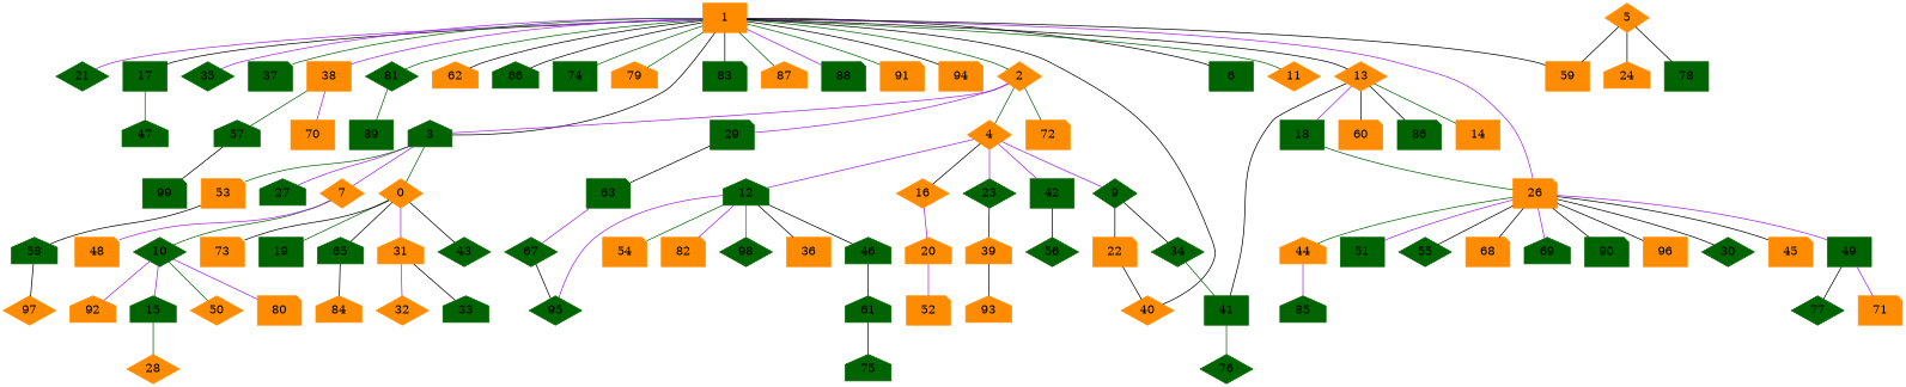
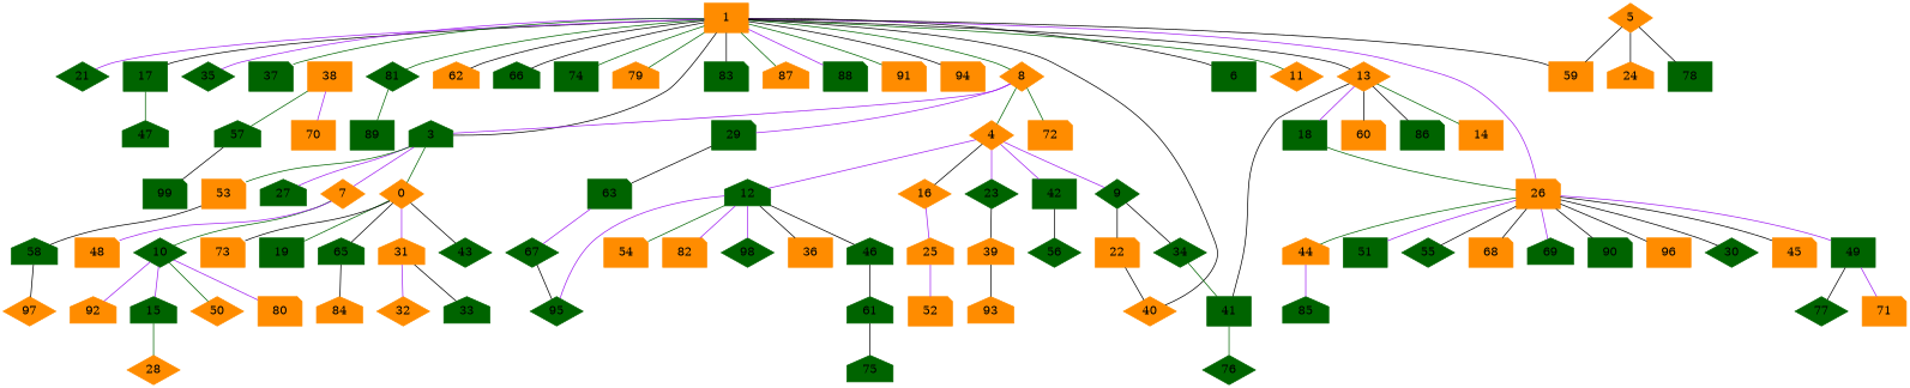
  graph {
    node [color=darkgreen shape=diamond style=filled]
    edge [color=black]
    1 [color=darkorange shape=box]
-   2 [color=darkorange]
+   2 [color=darkorange label=8]
    3 [shape=house]
    6 [shape=box]
    11 [color=darkorange]
    13 [color=darkorange]
    17 [shape=box]
    21
    26 [color=darkorange shape=note]
    35
    37 [shape=note]
    38 [color=darkorange shape=box]
    40 [color=darkorange]
    62 [color=darkorange shape=house]
    66 [shape=house]
    74 [shape=box]
    79 [color=darkorange shape=house]
    81
    83 [shape=note]
    87 [color=darkorange shape=house]
    88 [shape=note]
    91 [color=darkorange shape=note]
    94 [color=darkorange shape=note]
    59 [color=darkorange shape=box]
    4 [color=darkorange]
    29 [shape=note]
    72 [color=darkorange shape=note]
    7 [color=darkorange]
    n29 [color=darkorange label=0]
    27 [shape=house]
    53 [color=darkorange shape=note]
    5 [color=darkorange]
    24 [color=darkorange shape=house]
    78 [shape=box]
    14 [color=darkorange shape=box]
    18 [shape=box]
    41 [shape=box]
    60 [color=darkorange shape=note]
    86 [shape=note]
    47 [shape=house]
    30
    44 [color=darkorange shape=house]
    45 [color=darkorange shape=note]
    49 [shape=box]
    51 [shape=box]
    55
    68 [color=darkorange shape=note]
    69 [shape=house]
    90 [shape=note]
    96 [color=darkorange shape=box]
    57 [shape=house]
    70 [color=darkorange shape=box]
    89 [shape=box]
    9
    12 [shape=house]
    16 [color=darkorange]
    23
    42 [shape=box]
    63 [shape=note]
    10
    48 [color=darkorange shape=note]
    19 [shape=box]
    31 [color=darkorange shape=house]
    43
    65 [shape=house]
    73 [color=darkorange shape=note]
    58 [shape=house]
    22 [color=darkorange shape=note]
    34
    36 [color=darkorange shape=box]
    46 [shape=house]
    54 [color=darkorange shape=note]
    82 [color=darkorange shape=note]
    95
    98
-   20 [color=darkorange shape=house]
+   20 [color=darkorange shape=house label=25]
    39 [color=darkorange shape=house]
    56
    15 [shape=house]
    50 [color=darkorange]
    80 [color=darkorange shape=note]
    92 [color=darkorange shape=house]
    32 [color=darkorange]
    33 [shape=house]
    84 [color=darkorange shape=house]
    28 [color=darkorange]
    61 [shape=house]
    76
    52 [color=darkorange shape=note]
    93 [color=darkorange shape=house]
    85 [shape=house]
    71 [color=darkorange shape=note]
    77
    67
    99 [shape=note]
    75 [shape=house]
    97 [color=darkorange]
    1 -- 2 [color=darkgreen]
    1 -- 3
    1 -- 6
    1 -- 11 [color=darkgreen]
    1 -- 13
    1 -- 17
    1 -- 21 [color=purple]
    1 -- 26 [color=purple]
    1 -- 35 [color=purple]
    1 -- 37 [color=darkgreen]
-   1 -- 38 [color=purple]
    1 -- 40
    1 -- 62
    1 -- 66
    1 -- 74 [color=darkgreen]
    1 -- 79 [color=darkgreen]
    1 -- 81 [color=darkgreen]
    1 -- 83
    1 -- 87 [color=darkgreen]
    1 -- 88 [color=purple]
    1 -- 91 [color=darkgreen]
    1 -- 94
    1 -- 59
    2 -- 3 [color=purple]
    2 -- 4 [color=darkgreen]
    2 -- 29 [color=purple]
    2 -- 72 [color=darkgreen]
    3 -- 7 [color=purple]
    3 -- n29 [color=darkgreen]
    3 -- 27 [color=purple]
    3 -- 53 [color=darkgreen]
    13 -- 14 [color=darkgreen]
    13 -- 18 [color=purple]
    13 -- 41
    13 -- 60
    13 -- 86
    17 -- 47 [color=darkgreen]
    26 -- 30
    26 -- 44 [color=darkgreen]
    26 -- 45
    26 -- 49 [color=purple]
    26 -- 51 [color=purple]
    26 -- 55
    26 -- 68
    26 -- 69 [color=purple]
    26 -- 90
    26 -- 96
    38 -- 57 [color=darkgreen]
    38 -- 70 [color=purple]
    81 -- 89 [color=darkgreen]
    4 -- 9 [color=purple]
    4 -- 12 [color=purple]
    4 -- 16
    4 -- 23 [color=purple]
    4 -- 42 [color=purple]
    29 -- 63
    7 -- 10 [color=darkgreen]
    7 -- 48 [color=purple]
    n29 -- 19 [color=darkgreen]
    n29 -- 31 [color=purple]
    n29 -- 43
    n29 -- 65
    n29 -- 73
    53 -- 58
    5 -- 59
    5 -- 24
    5 -- 78
    18 -- 26 [color=darkgreen]
    41 -- 76 [color=darkgreen]
    44 -- 85 [color=purple]
    49 -- 71 [color=purple]
    49 -- 77
    57 -- 99
    9 -- 22
    9 -- 34
    12 -- 36
    12 -- 46
    12 -- 54 [color=darkgreen]
    12 -- 82 [color=purple]
    12 -- 95 [color=purple]
    12 -- 98 [color=purple]
    16 -- 20 [color=purple]
    23 -- 39
    42 -- 56
    63 -- 67 [color=purple]
    10 -- 15 [color=purple]
    10 -- 50 [color=darkgreen]
    10 -- 80 [color=purple]
    10 -- 92 [color=purple]
    31 -- 32 [color=purple]
    31 -- 33
    65 -- 84
    58 -- 97
    22 -- 40
    34 -- 41 [color=darkgreen]
    46 -- 61
    20 -- 52 [color=purple]
    39 -- 93
    15 -- 28 [color=darkgreen]
    61 -- 75
    67 -- 95
  }
